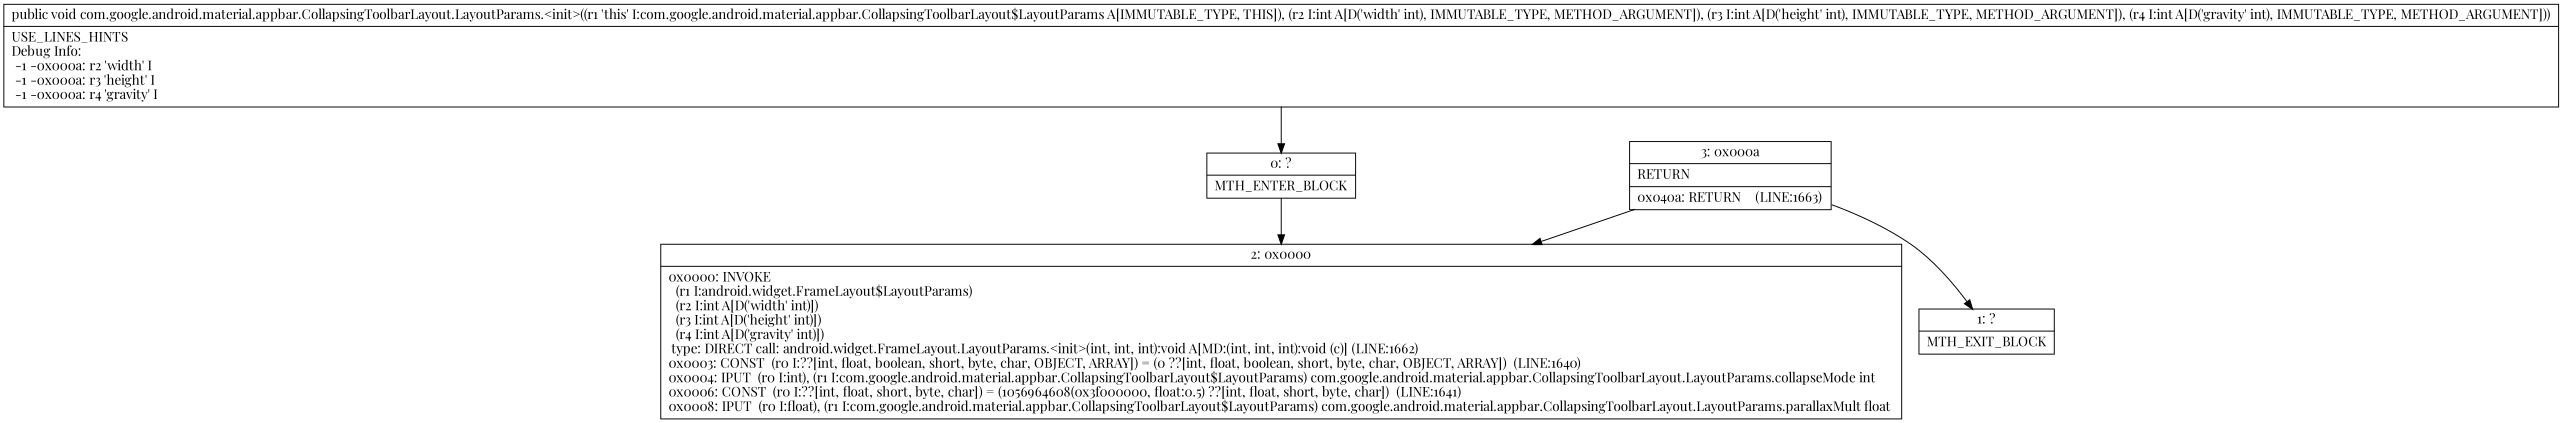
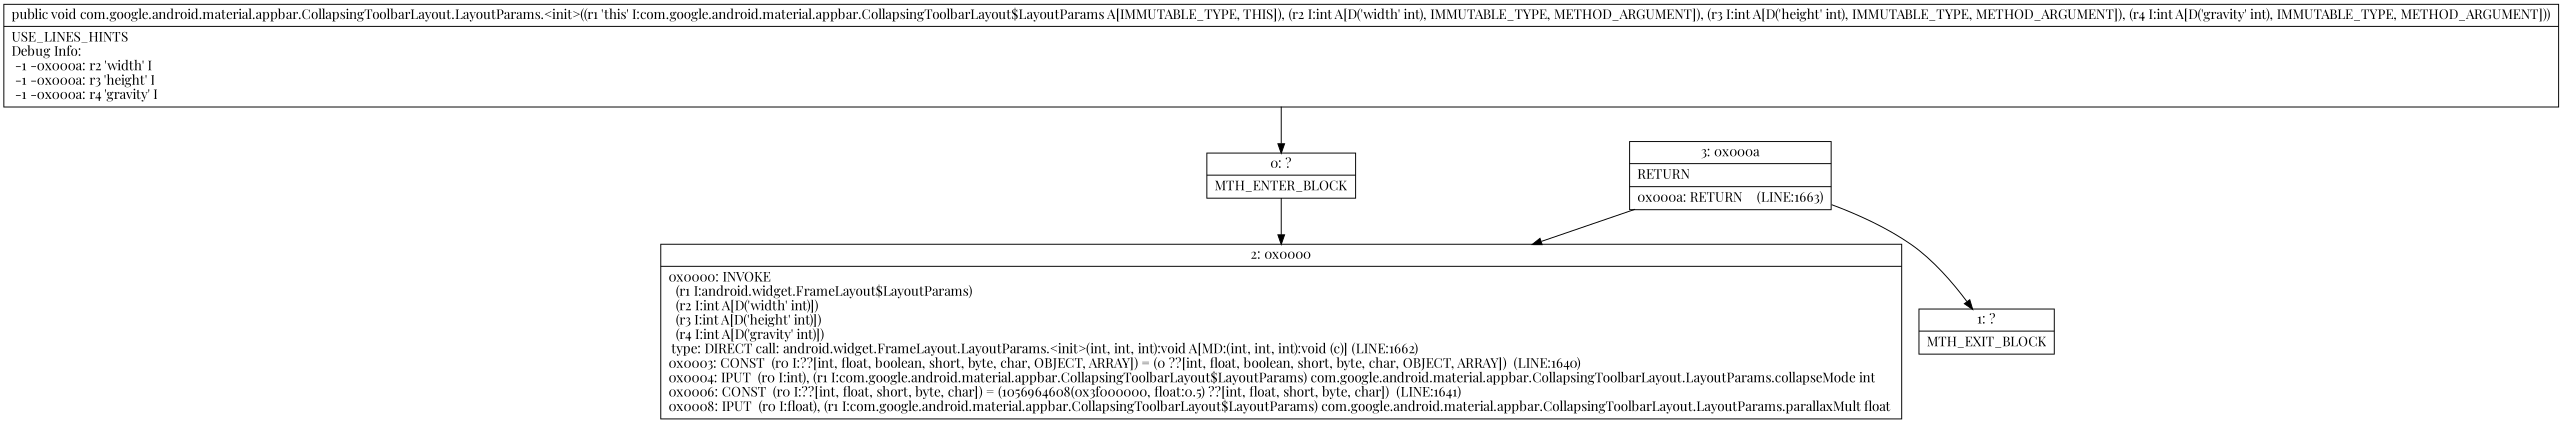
  digraph {
    fontname="Playfair Display"
    node [fontname="Playfair Display" shape=record]
    edge [fontname="Playfair Display"]
    n1 [label="{0\:\ ?|MTH_ENTER_BLOCK\l}"]
    n2 [label="{2\:\ 0x0000|0x0000: INVOKE  \l  (r1 I:android.widget.FrameLayout$LayoutParams)\l  (r2 I:int A[D('width' int)])\l  (r3 I:int A[D('height' int)])\l  (r4 I:int A[D('gravity' int)])\l type: DIRECT call: android.widget.FrameLayout.LayoutParams.\<init\>(int, int, int):void A[MD:(int, int, int):void (c)] (LINE:1662)\l0x0003: CONST  (r0 I:??[int, float, boolean, short, byte, char, OBJECT, ARRAY]) = (0 ??[int, float, boolean, short, byte, char, OBJECT, ARRAY])  (LINE:1640)\l0x0004: IPUT  (r0 I:int), (r1 I:com.google.android.material.appbar.CollapsingToolbarLayout$LayoutParams) com.google.android.material.appbar.CollapsingToolbarLayout.LayoutParams.collapseMode int \l0x0006: CONST  (r0 I:??[int, float, short, byte, char]) = (1056964608(0x3f000000, float:0.5) ??[int, float, short, byte, char])  (LINE:1641)\l0x0008: IPUT  (r0 I:float), (r1 I:com.google.android.material.appbar.CollapsingToolbarLayout$LayoutParams) com.google.android.material.appbar.CollapsingToolbarLayout.LayoutParams.parallaxMult float \l}"]
-   n3 [label="{3\:\ 0x000a|RETURN\l|0x040a: RETURN    (LINE:1663)\l}"]
+   n3 [label="{3\:\ 0x000a|RETURN\l|0x000a: RETURN    (LINE:1663)\l}"]
    n4 [label="{1\:\ ?|MTH_EXIT_BLOCK\l}"]
    n5 [label="{public void com.google.android.material.appbar.CollapsingToolbarLayout.LayoutParams.\<init\>((r1 'this' I:com.google.android.material.appbar.CollapsingToolbarLayout$LayoutParams A[IMMUTABLE_TYPE, THIS]), (r2 I:int A[D('width' int), IMMUTABLE_TYPE, METHOD_ARGUMENT]), (r3 I:int A[D('height' int), IMMUTABLE_TYPE, METHOD_ARGUMENT]), (r4 I:int A[D('gravity' int), IMMUTABLE_TYPE, METHOD_ARGUMENT]))  | USE_LINES_HINTS\lDebug Info:\l  \-1 \-0x000a: r2 'width' I\l  \-1 \-0x000a: r3 'height' I\l  \-1 \-0x000a: r4 'gravity' I\l}"]
    n1 -> n2
    n3 -> n2
    n3 -> n4
    n5 -> n1
  }
